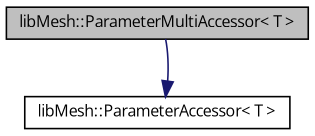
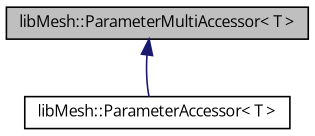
  digraph {
    fontname="Open Sans"
    node [color=black fontname="Open Sans" fontsize=10 shape=record style=filled]
    n1 [fillcolor=grey75 fontcolor=black height=0.2 label="libMesh::ParameterMultiAccessor\< T \>" width=0.4]
    n2 [fillcolor=white height=0.2 label="libMesh::ParameterAccessor\< T \>" width=0.4]
-   n2 -> n1 [color=midnightblue dir=back fontname="Open Sans" fontsize=10 labelfontname=Helvetica labelfontsize=10 style=solid]
+   n1 -> n2 [color=midnightblue dir=back fontname="Open Sans" fontsize=10 labelfontname=Helvetica labelfontsize=10 style=solid]
  }
